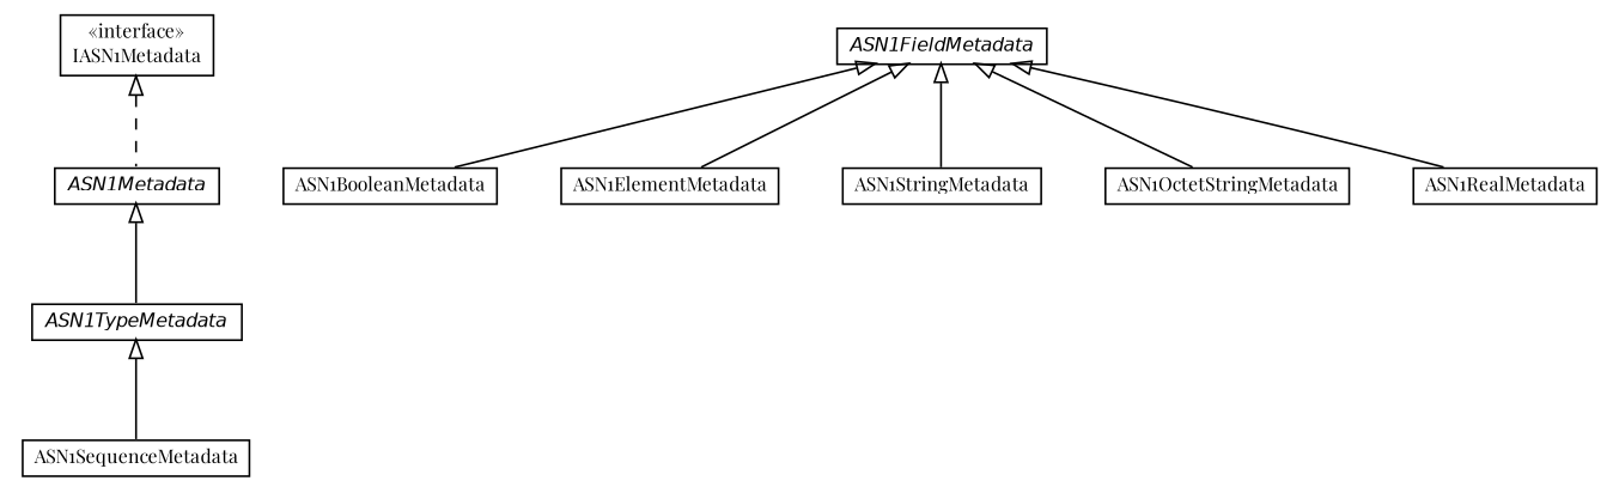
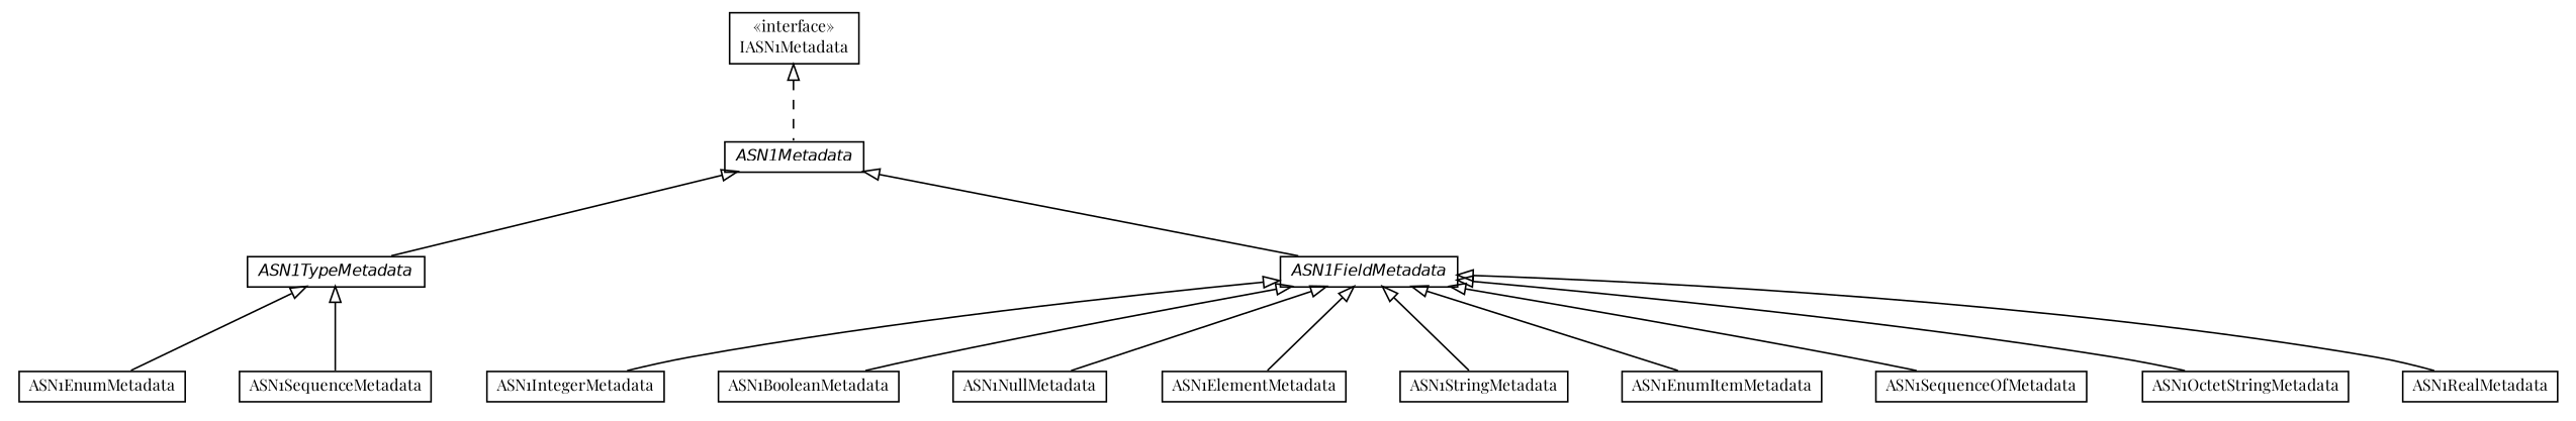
  digraph {
    fontname="Playfair Display"
    nodesep=0.25
    ranksep=0.5
    node [fontcolor=black fontname="Playfair Display" fontsize=10.0 shape=plaintext]
    edge [arrowtail=empty dir=back fontname="Playfair Display" fontsize=10 headport=p labelfontname=Helvetica labelfontsize=10 tailport=p]
    n1 [label=<<table title="org.universAAL.lddi.lib.ieeex73std.org.bn.metadata.IASN1Metadata" border="0" cellborder="1" cellspacing="0" cellpadding="2" port="p" href="./IASN1Metadata.html"> 		<tr><td><table border="0" cellspacing="0" cellpadding="1"> <tr><td align="center" balign="center"> &#171;interface&#187; </td></tr> <tr><td align="center" balign="center"> IASN1Metadata </td></tr> 		</table></td></tr> 		</table>>]
    n2 [label=<<table title="org.universAAL.lddi.lib.ieeex73std.org.bn.metadata.ASN1Metadata" border="0" cellborder="1" cellspacing="0" cellpadding="2" port="p" href="./ASN1Metadata.html"> 		<tr><td><table border="0" cellspacing="0" cellpadding="1"> <tr><td align="center" balign="center"><font face="Helvetica-Oblique"> ASN1Metadata </font></td></tr> 		</table></td></tr> 		</table>>]
    n3 [label=<<table title="org.universAAL.lddi.lib.ieeex73std.org.bn.metadata.ASN1TypeMetadata" border="0" cellborder="1" cellspacing="0" cellpadding="2" port="p" href="./ASN1TypeMetadata.html"> 		<tr><td><table border="0" cellspacing="0" cellpadding="1"> <tr><td align="center" balign="center"><font face="Helvetica-Oblique"> ASN1TypeMetadata </font></td></tr> 		</table></td></tr> 		</table>>]
    n4 [label=<<table title="org.universAAL.lddi.lib.ieeex73std.org.bn.metadata.ASN1FieldMetadata" border="0" cellborder="1" cellspacing="0" cellpadding="2" port="p" href="./ASN1FieldMetadata.html"> 		<tr><td><table border="0" cellspacing="0" cellpadding="1"> <tr><td align="center" balign="center"><font face="Helvetica-Oblique"> ASN1FieldMetadata </font></td></tr> 		</table></td></tr> 		</table>>]
+   n5 [label=<<table title="org.universAAL.lddi.lib.ieeex73std.org.bn.metadata.ASN1IntegerMetadata" border="0" cellborder="1" cellspacing="0" cellpadding="2" port="p" href="./ASN1IntegerMetadata.html"> 		<tr><td><table border="0" cellspacing="0" cellpadding="1"> <tr><td align="center" balign="center"> ASN1IntegerMetadata </td></tr> 		</table></td></tr> 		</table>>]
+   n6 [label=<<table title="org.universAAL.lddi.lib.ieeex73std.org.bn.metadata.ASN1EnumMetadata" border="0" cellborder="1" cellspacing="0" cellpadding="2" port="p" href="./ASN1EnumMetadata.html"> 		<tr><td><table border="0" cellspacing="0" cellpadding="1"> <tr><td align="center" balign="center"> ASN1EnumMetadata </td></tr> 		</table></td></tr> 		</table>>]
    n7 [label=<<table title="org.universAAL.lddi.lib.ieeex73std.org.bn.metadata.ASN1BooleanMetadata" border="0" cellborder="1" cellspacing="0" cellpadding="2" port="p" href="./ASN1BooleanMetadata.html"> 		<tr><td><table border="0" cellspacing="0" cellpadding="1"> <tr><td align="center" balign="center"> ASN1BooleanMetadata </td></tr> 		</table></td></tr> 		</table>>]
    n8 [label=<<table title="org.universAAL.lddi.lib.ieeex73std.org.bn.metadata.ASN1SequenceMetadata" border="0" cellborder="1" cellspacing="0" cellpadding="2" port="p" href="./ASN1SequenceMetadata.html"> 		<tr><td><table border="0" cellspacing="0" cellpadding="1"> <tr><td align="center" balign="center"> ASN1SequenceMetadata </td></tr> 		</table></td></tr> 		</table>>]
+   n9 [label=<<table title="org.universAAL.lddi.lib.ieeex73std.org.bn.metadata.ASN1NullMetadata" border="0" cellborder="1" cellspacing="0" cellpadding="2" port="p" href="./ASN1NullMetadata.html"> 		<tr><td><table border="0" cellspacing="0" cellpadding="1"> <tr><td align="center" balign="center"> ASN1NullMetadata </td></tr> 		</table></td></tr> 		</table>>]
    n10 [label=<<table title="org.universAAL.lddi.lib.ieeex73std.org.bn.metadata.ASN1ElementMetadata" border="0" cellborder="1" cellspacing="0" cellpadding="2" port="p" href="./ASN1ElementMetadata.html"> 		<tr><td><table border="0" cellspacing="0" cellpadding="1"> <tr><td align="center" balign="center"> ASN1ElementMetadata </td></tr> 		</table></td></tr> 		</table>>]
    n11 [label=<<table title="org.universAAL.lddi.lib.ieeex73std.org.bn.metadata.ASN1StringMetadata" border="0" cellborder="1" cellspacing="0" cellpadding="2" port="p" href="./ASN1StringMetadata.html"> 		<tr><td><table border="0" cellspacing="0" cellpadding="1"> <tr><td align="center" balign="center"> ASN1StringMetadata </td></tr> 		</table></td></tr> 		</table>>]
+   n12 [label=<<table title="org.universAAL.lddi.lib.ieeex73std.org.bn.metadata.ASN1EnumItemMetadata" border="0" cellborder="1" cellspacing="0" cellpadding="2" port="p" href="./ASN1EnumItemMetadata.html"> 		<tr><td><table border="0" cellspacing="0" cellpadding="1"> <tr><td align="center" balign="center"> ASN1EnumItemMetadata </td></tr> 		</table></td></tr> 		</table>>]
+   n13 [label=<<table title="org.universAAL.lddi.lib.ieeex73std.org.bn.metadata.ASN1SequenceOfMetadata" border="0" cellborder="1" cellspacing="0" cellpadding="2" port="p" href="./ASN1SequenceOfMetadata.html"> 		<tr><td><table border="0" cellspacing="0" cellpadding="1"> <tr><td align="center" balign="center"> ASN1SequenceOfMetadata </td></tr> 		</table></td></tr> 		</table>>]
    n14 [label=<<table title="org.universAAL.lddi.lib.ieeex73std.org.bn.metadata.ASN1OctetStringMetadata" border="0" cellborder="1" cellspacing="0" cellpadding="2" port="p" href="./ASN1OctetStringMetadata.html"> 		<tr><td><table border="0" cellspacing="0" cellpadding="1"> <tr><td align="center" balign="center"> ASN1OctetStringMetadata </td></tr> 		</table></td></tr> 		</table>>]
    n15 [label=<<table title="org.universAAL.lddi.lib.ieeex73std.org.bn.metadata.ASN1RealMetadata" border="0" cellborder="1" cellspacing="0" cellpadding="2" port="p" href="./ASN1RealMetadata.html"> 		<tr><td><table border="0" cellspacing="0" cellpadding="1"> <tr><td align="center" balign="center"> ASN1RealMetadata </td></tr> 		</table></td></tr> 		</table>>]
    n1 -> n2 [style=dashed]
    n2 -> n3
+   n2 -> n4
+   n3 -> n6
    n3 -> n8
+   n4 -> n5
    n4 -> n7
+   n4 -> n9
    n4 -> n10
    n4 -> n11
+   n4 -> n12
+   n4 -> n13
    n4 -> n14
    n4 -> n15
  }
